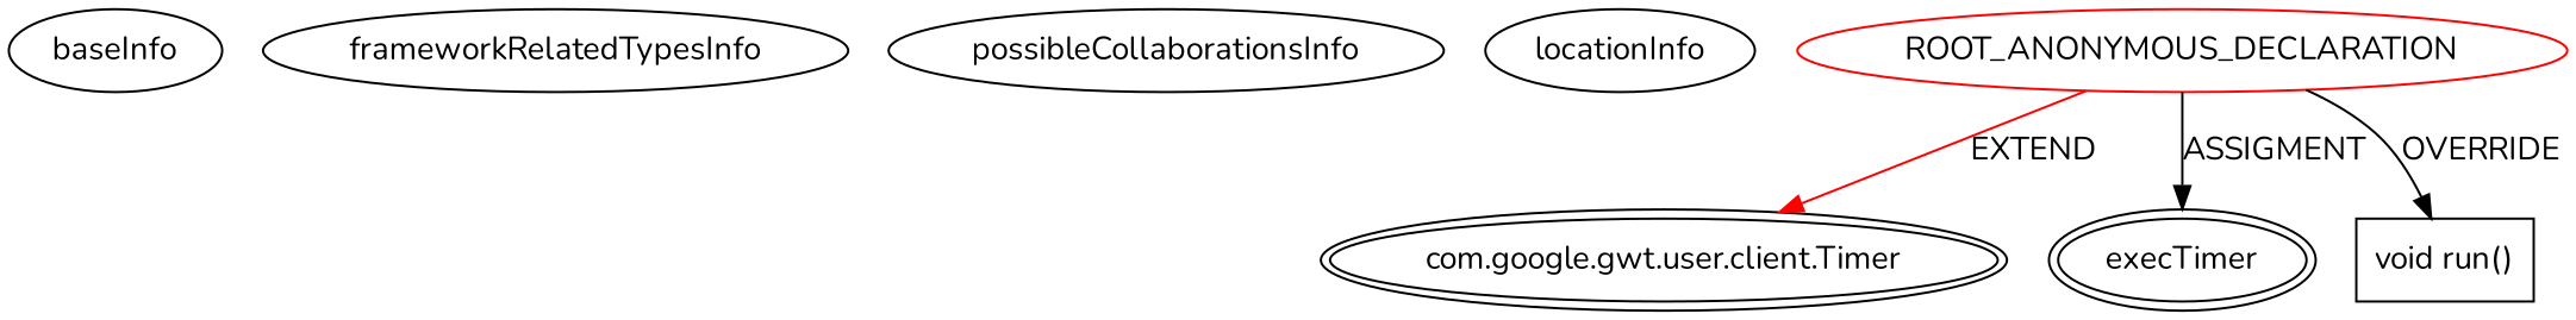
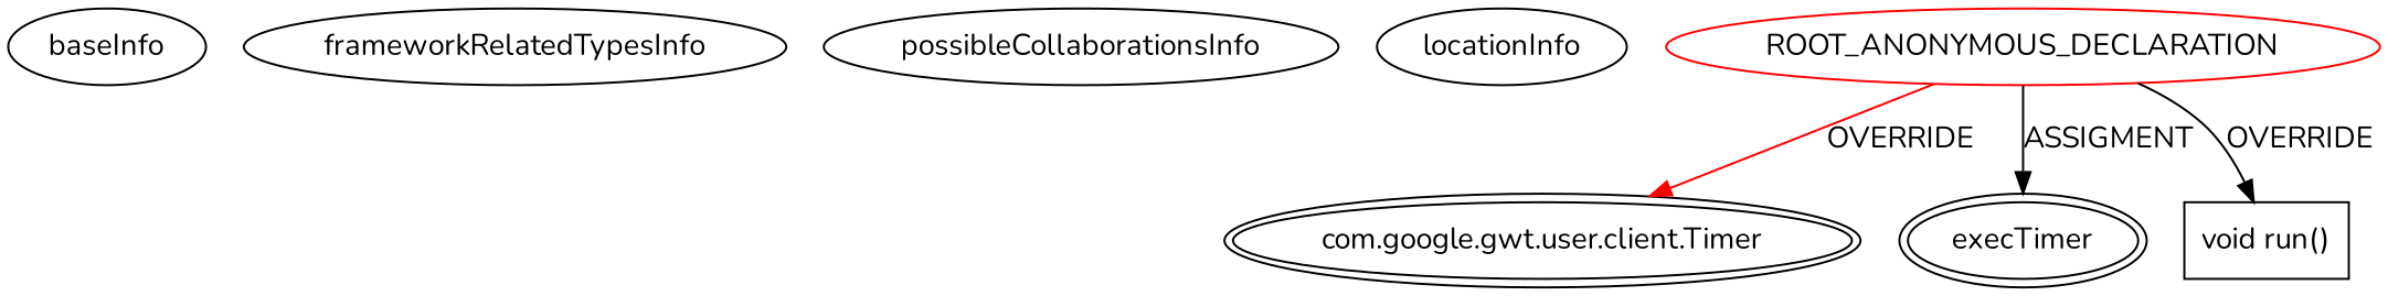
  digraph {
    fontname=Nunito
    node [fontname=Nunito]
    edge [fontname=Nunito]
    baseInfo [category=extension_graph graphId=1377 isAnonymous=true possibleRelation=false]
    frameworkRelatedTypesInfo [0="com.google.gwt.user.client.Timer"]
    possibleCollaborationsInfo
    locationInfo [contextSignature="void timerExec(int,java.lang.Runnable)" filePath="/ghillairet-gef-gwt/gef-gwt-master/src/main/java/org/eclipse/swt/widgets/Display.java" graphId=1377 projectName="ghillairet-gef-gwt"]
    n5 [color=red isFrameworkType=false label=ROOT_ANONYMOUS_DECLARATION vertexType=ROOT_ANONYMOUS_DECLARATION]
    n6 [isFrameworkType=true label="com.google.gwt.user.client.Timer" peripheries=2 vertexType=FRAMEWORK_CLASS_TYPE]
    n7 [isFrameworkType=true label=execTimer peripheries=2 vertexType=OUTSIDE_VARIABLE_EXPRESION]
    n8 [isFrameworkType=false label="void run()" shape=box vertexType=OVERRIDING_METHOD_DECLARATION]
-   n5 -> n6 [color=red label=EXTEND]
+   n5 -> n6 [color=red label=OVERRIDE]
    n5 -> n7 [label=ASSIGMENT]
    n5 -> n8 [label=OVERRIDE]
  }
